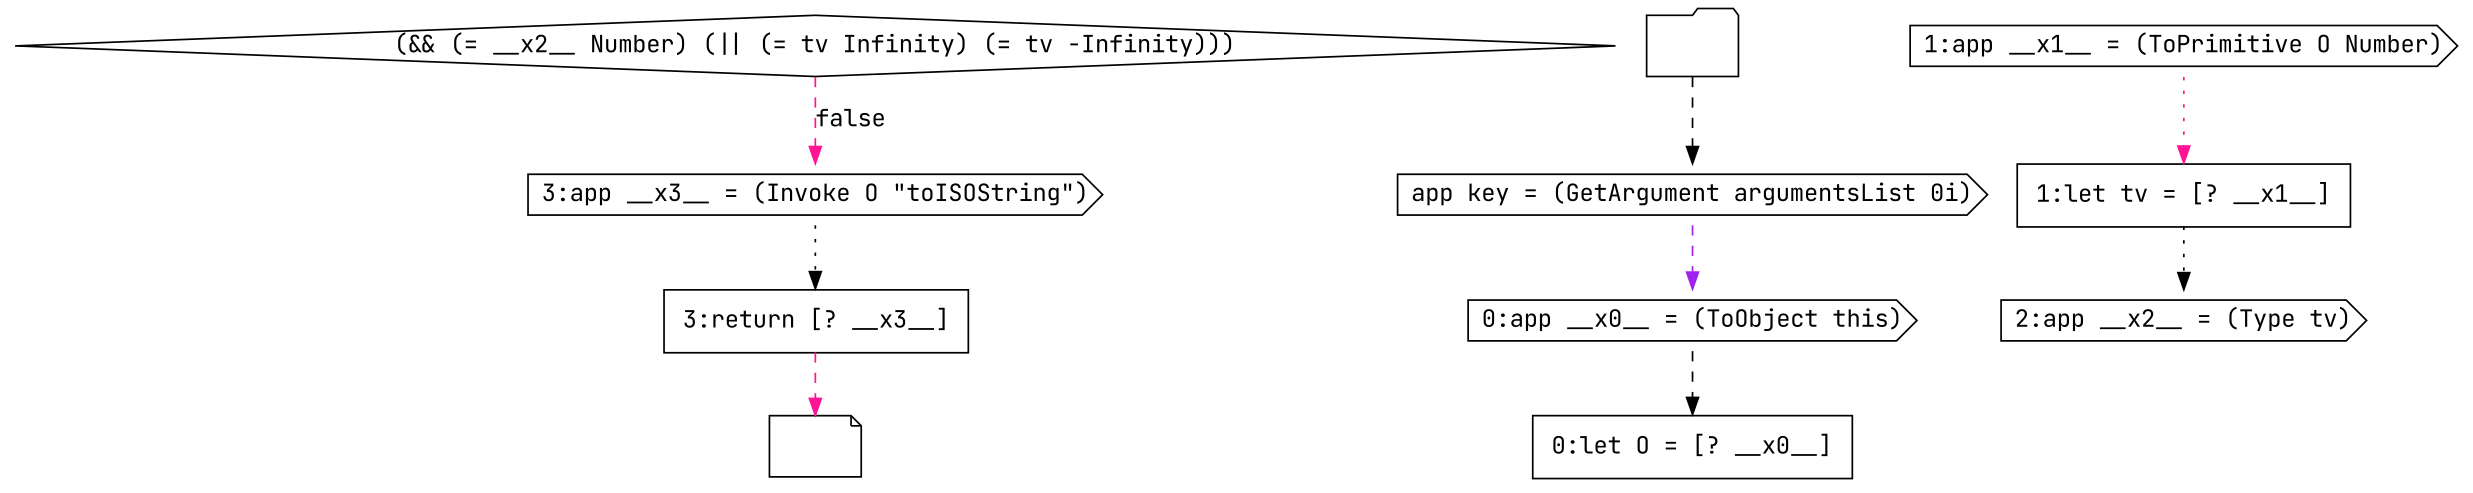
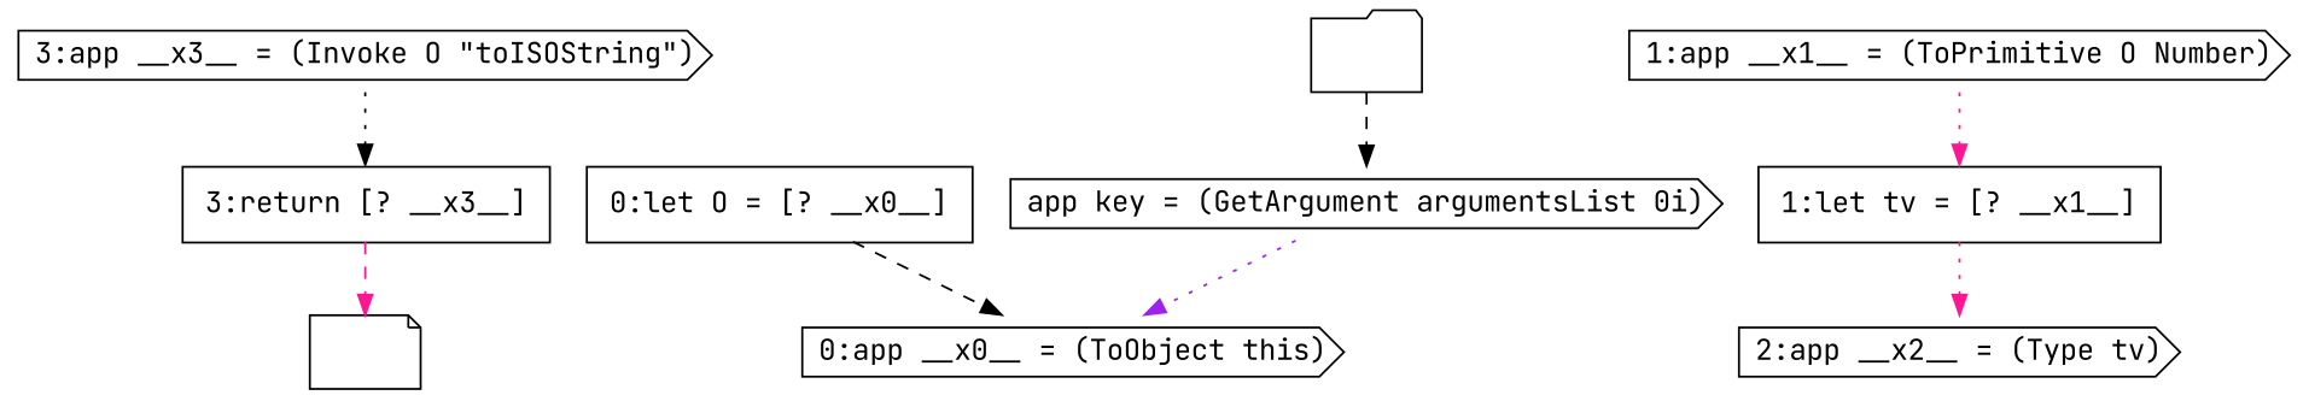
  digraph {
    fontname="JetBrains Mono"
    node [color=black fillcolor=white fontname="JetBrains Mono" shape=cds style=filled]
    edge [color=black fontname="JetBrains Mono" style=dashed]
-   n1 [label=<<font color="black">(&amp;&amp; (= __x2__ Number) (|| (= tv Infinity) (= tv -Infinity)))</font>> shape=diamond]
    n2 [label=<<font color="black">3:app __x3__ = (Invoke O &quot;toISOString&quot;)</font>>]
    n3 [label=<<font color="black">     <table border="0" cellborder="1" cellspacing="0" cellpadding="10">       <tr><td align="left">3:return [? __x3__]</td></tr>     </table>   </font>> margin=0 shape=none]
    n4 [label=<<font color="black">     <table border="0" cellborder="1" cellspacing="0" cellpadding="10">       <tr><td align="left">0:let O = [? __x0__]</td></tr>     </table>   </font>> margin=0 shape=none]
    n5 [label=<<font color="black">1:app __x1__ = (ToPrimitive O Number)</font>>]
    n6 [label=<<font color="black">     <table border="0" cellborder="1" cellspacing="0" cellpadding="10">       <tr><td align="left">1:let tv = [? __x1__]</td></tr>     </table>   </font>> margin=0 shape=none]
    n7 [label=" " shape=folder]
    n8 [label=<<font color="black">app key = (GetArgument argumentsList 0i)</font>>]
    n9 [label=<<font color="black">0:app __x0__ = (ToObject this)</font>>]
    n10 [label=<<font color="black">2:app __x2__ = (Type tv)</font>>]
    n11 [label=" " shape=note]
-   n1 -> n2 [color=deeppink label=<<font color="black">false</font>>]
    n2 -> n3 [style=dotted]
    n3 -> n11 [color=deeppink]
    n5 -> n6 [color=deeppink style=dotted]
-   n6 -> n10 [style=dotted]
+   n6 -> n10 [color=deeppink style=dotted]
    n7 -> n8
-   n8 -> n9 [color=purple]
-   n9 -> n4
+   n8 -> n9 [color=purple style=dotted]
+   n4 -> n9
  }
